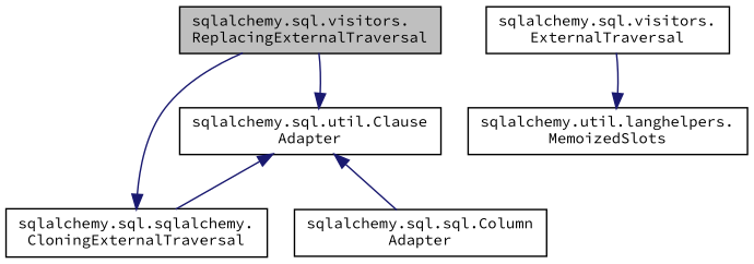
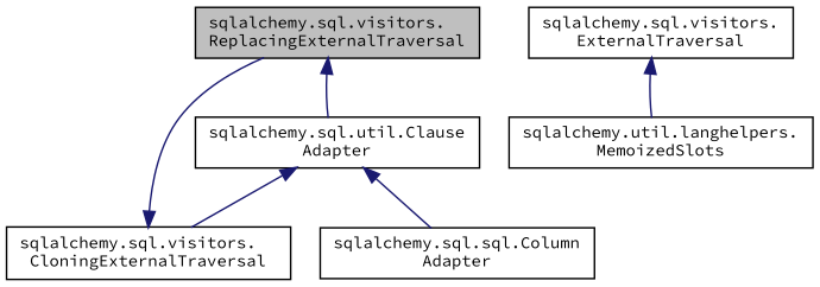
  digraph {
    fontname="Source Code Pro"
    node [color=black fillcolor=white fontname="Source Code Pro" fontsize=10 shape=record style=filled]
    edge [color=midnightblue dir=back fontname="Source Code Pro" fontsize=10 labelfontname=Helvetica labelfontsize=10 style=solid]
    n1 [fillcolor=grey75 fontcolor=black height=0.2 label="sqlalchemy.sql.visitors.\lReplacingExternalTraversal" width=0.4]
    n2 [height=0.2 label="sqlalchemy.sql.util.Clause\lAdapter" width=0.4]
-   n3 [height=0.2 label="sqlalchemy.sql.sqlalchemy.\lCloningExternalTraversal" width=0.4]
+   n3 [height=0.2 label="sqlalchemy.sql.visitors.\lCloningExternalTraversal" width=0.4]
    n4 [height=0.2 label="sqlalchemy.sql.sql.Column\lAdapter" width=0.4]
    n5 [height=0.2 label="sqlalchemy.sql.visitors.\lExternalTraversal" width=0.4]
    n6 [height=0.2 label="sqlalchemy.util.langhelpers.\lMemoizedSlots" width=0.4]
-   n2 -> n1
+   n1 -> n2
    n2 -> n3
    n2 -> n4
    n3 -> n1
-   n6 -> n5
+   n5 -> n6
  }
